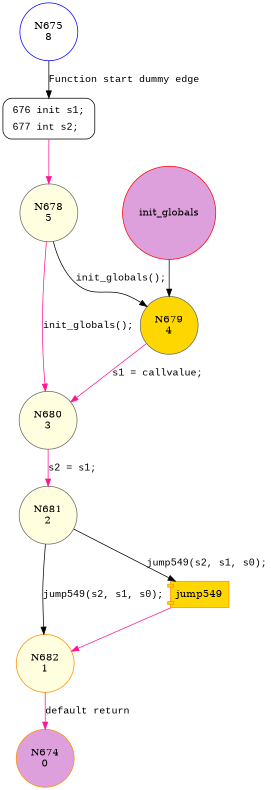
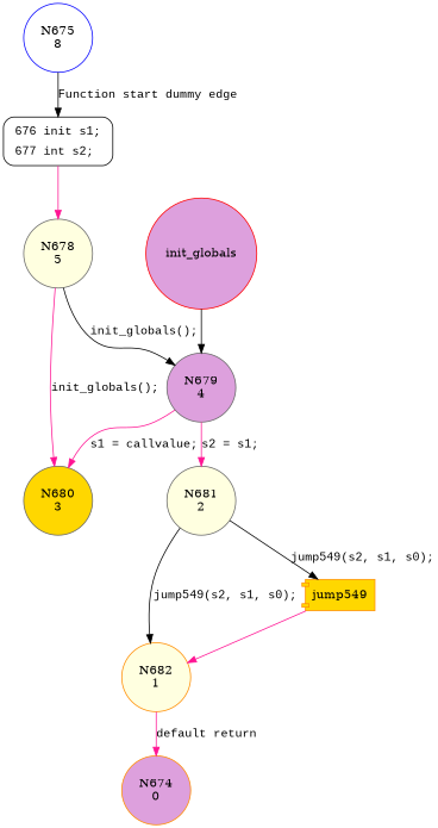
  digraph {
    node [color=gray40 fillcolor=lightyellow shape=circle style=filled]
    edge [color=deeppink fontname="Courier New"]
    n1 [color=blue fillcolor=white label="N675\n8"]
    n2 [fillcolor=white fontname="Courier New" label=<<table border="0" cellborder="0" cellpadding="3" bgcolor="white"><tr><td align="right">676</td><td align="left">init s1;</td></tr><tr><td align="right">677</td><td align="left">int s2;</td></tr></table>> penwidth=1 shape=Mrecord style="filled,bold" color=""]
    n3 [label="N678\n5"]
-   n4 [fillcolor=gold label="N679\n4"]
-   n5 [label="N680\n3"]
+   n4 [fillcolor=plum label="N679\n4"]
+   n5 [fillcolor=gold label="N680\n3"]
    n6 [color=red fillcolor=plum label=init_globals]
    n7 [label="N681\n2"]
    n8 [color=darkorange label="N682\n1"]
    n9 [color=darkorange fillcolor=gold label=jump549 shape=component]
    n10 [color=darkorange fillcolor=plum label="N674\n0"]
    n1 -> n2 [color=black label="Function start dummy edge"]
    n2 -> n3 [fontname=""]
    n3 -> n4 [color=black label="init_globals();"]
    n3 -> n5 [label="init_globals();"]
    n4 -> n5 [label="s1 = callvalue;"]
-   n5 -> n7 [label="s2 = s1;"]
+   n4 -> n7 [label="s2 = s1;"]
    n6 -> n4 [color=black]
    n7 -> n8 [color=black label="jump549(s2, s1, s0);"]
    n7 -> n9 [color=black label="jump549(s2, s1, s0);"]
    n8 -> n10 [label="default return"]
    n9 -> n8
  }
